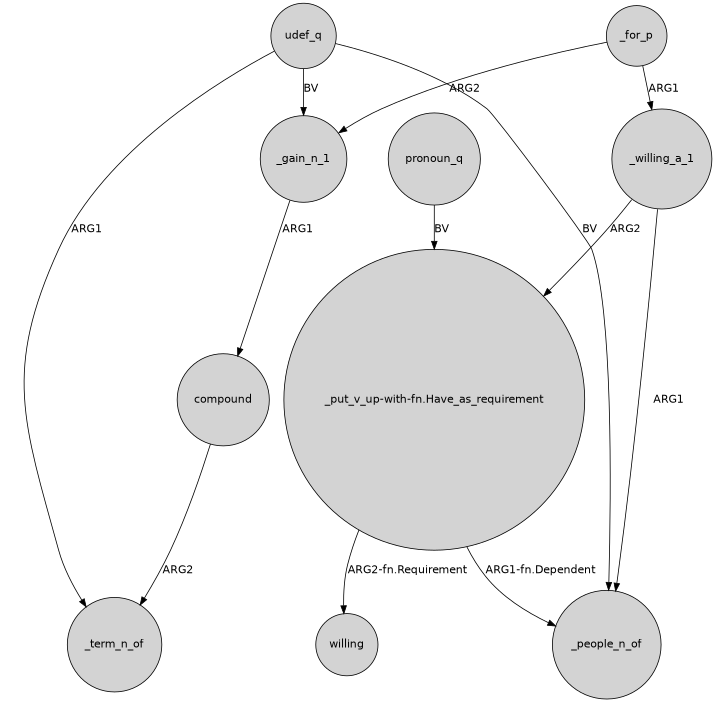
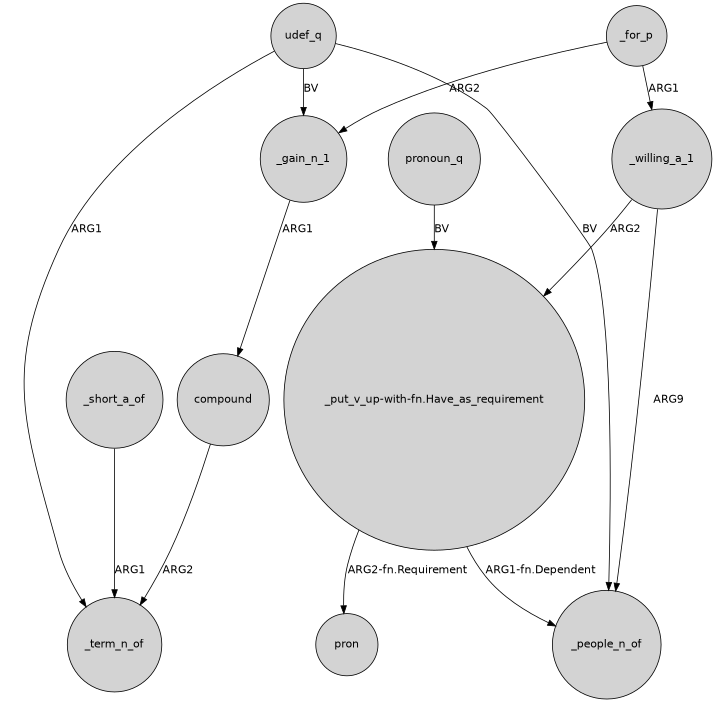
  digraph {
    fontname="DejaVu Sans"
    node [fontname="DejaVu Sans" shape=circle style=filled]
    edge [fontname="DejaVu Sans"]
    udef_q
    _people_n_of
    _term_n_of
    _gain_n_1
    compound
    _willing_a_1
    "_put_v_up-with-fn.Have_as_requirement"
-   pron [label=willing]
+   pron
    _for_p
    pronoun_q
+   _short_a_of
    udef_q -> _people_n_of [label=BV]
    udef_q -> _term_n_of [label=ARG1]
    udef_q -> _gain_n_1 [label=BV]
    _gain_n_1 -> compound [label=ARG1]
    compound -> _term_n_of [label=ARG2]
-   _willing_a_1 -> _people_n_of [label=ARG1]
+   _willing_a_1 -> _people_n_of [label=ARG9]
    _willing_a_1 -> "_put_v_up-with-fn.Have_as_requirement" [label=ARG2]
    "_put_v_up-with-fn.Have_as_requirement" -> _people_n_of [label="ARG1-fn.Dependent"]
    "_put_v_up-with-fn.Have_as_requirement" -> pron [label="ARG2-fn.Requirement"]
    _for_p -> _gain_n_1 [label=ARG2]
    _for_p -> _willing_a_1 [label=ARG1]
    pronoun_q -> "_put_v_up-with-fn.Have_as_requirement" [label=BV]
+   _short_a_of -> _term_n_of [label=ARG1]
  }
